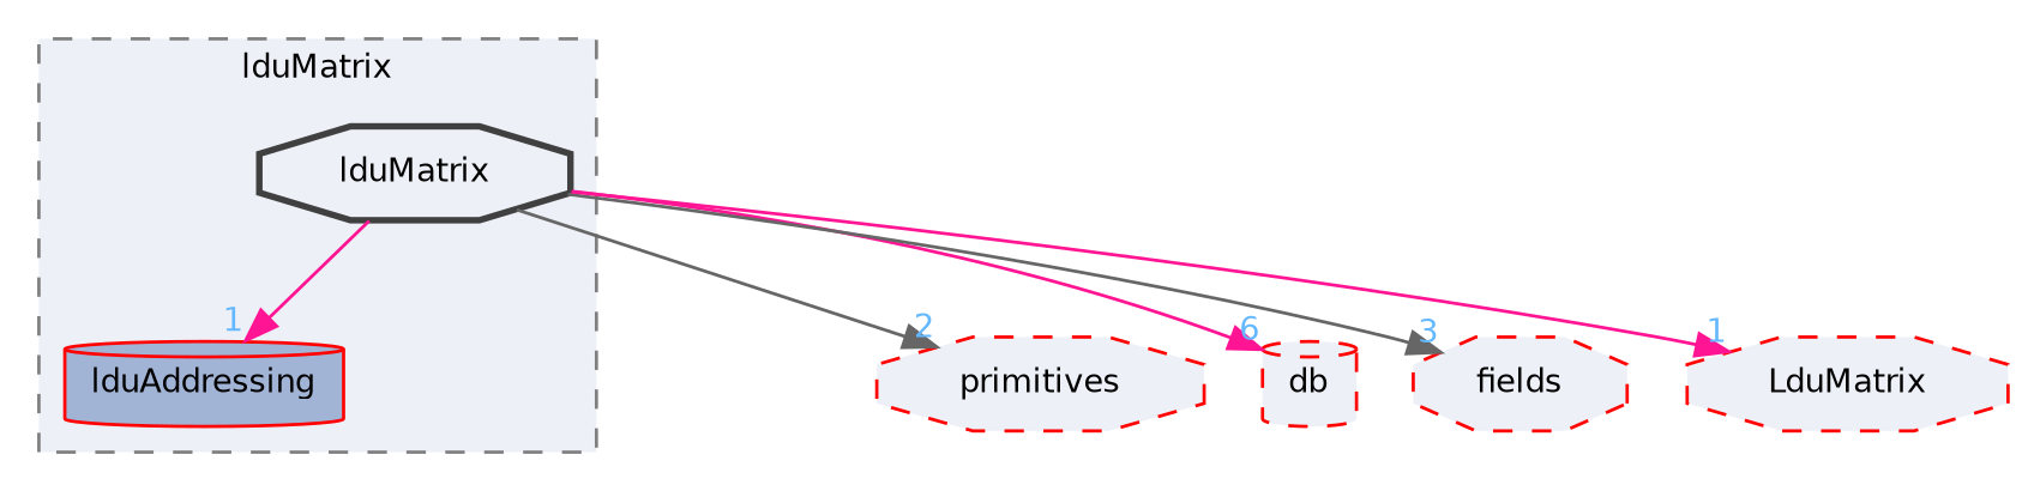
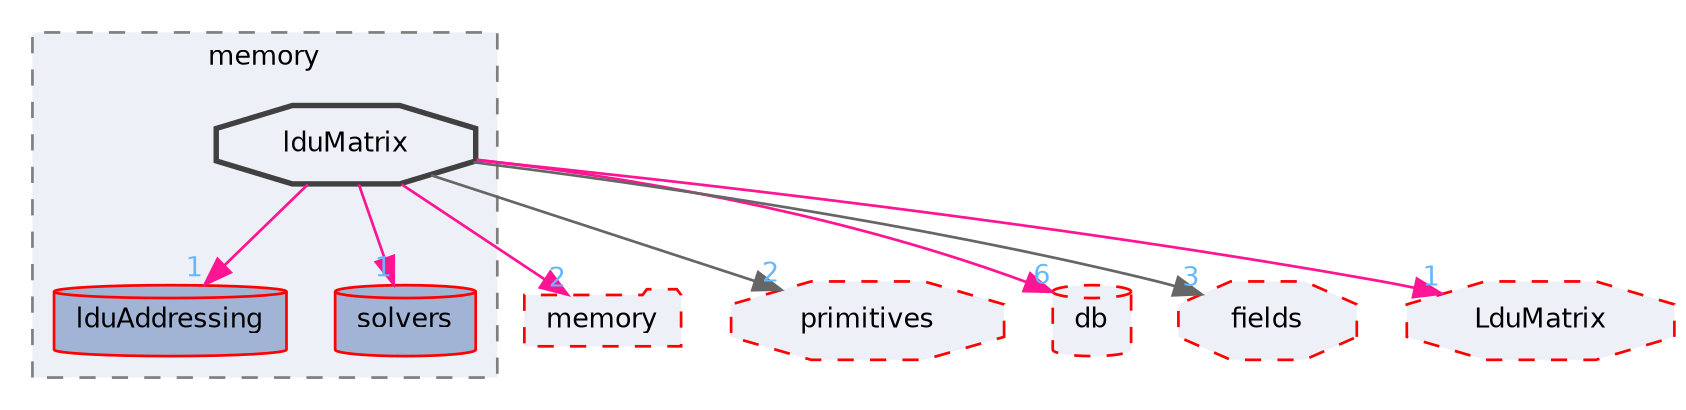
  digraph {
    compound=true
    node [color=red fillcolor="#edf0f7" fontname=Helvetica fontsize=10 shape=octagon style="filled,dashed"]
    edge [color=deeppink fontcolor=steelblue1 fontname=Helvetica fontsize=10 headlabel=1 labeldistance=1.5 labelfontname=Helvetica labelfontsize=10]
    n1 [fillcolor="#a2b4d6" height=0.2 label=lduAddressing shape=cylinder style=filled width=0.4]
+   n2 [fillcolor="#a2b4d6" height=0.2 label=solvers shape=cylinder style=filled width=0.4]
    n3 [color=grey25 height=0.2 label=lduMatrix style="filled,bold" width=0.4]
+   n4 [height=0.2 label=memory shape=folder width=0.4]
    n5 [height=0.2 label=primitives width=0.4]
    n6 [height=0.2 label=db shape=cylinder width=0.4]
    n7 [height=0.2 label=fields width=0.4]
    n8 [height=0.2 label=LduMatrix width=0.4]
    subgraph cluster_1 {
      bgcolor="#edf0f7"
      fontname=Helvetica
      fontsize=10
-     label=lduMatrix
+     label=memory
      pencolor=grey50
      style="filled,dashed"
      n1
+     n2
      n3
    }
    n3 -> n1
+   n3 -> n2
+   n3 -> n4 [headlabel=2]
    n3 -> n5 [color=gray40 headlabel=2]
    n3 -> n6 [headlabel=6]
    n3 -> n7 [color=gray40 headlabel=3]
    n3 -> n8
  }
